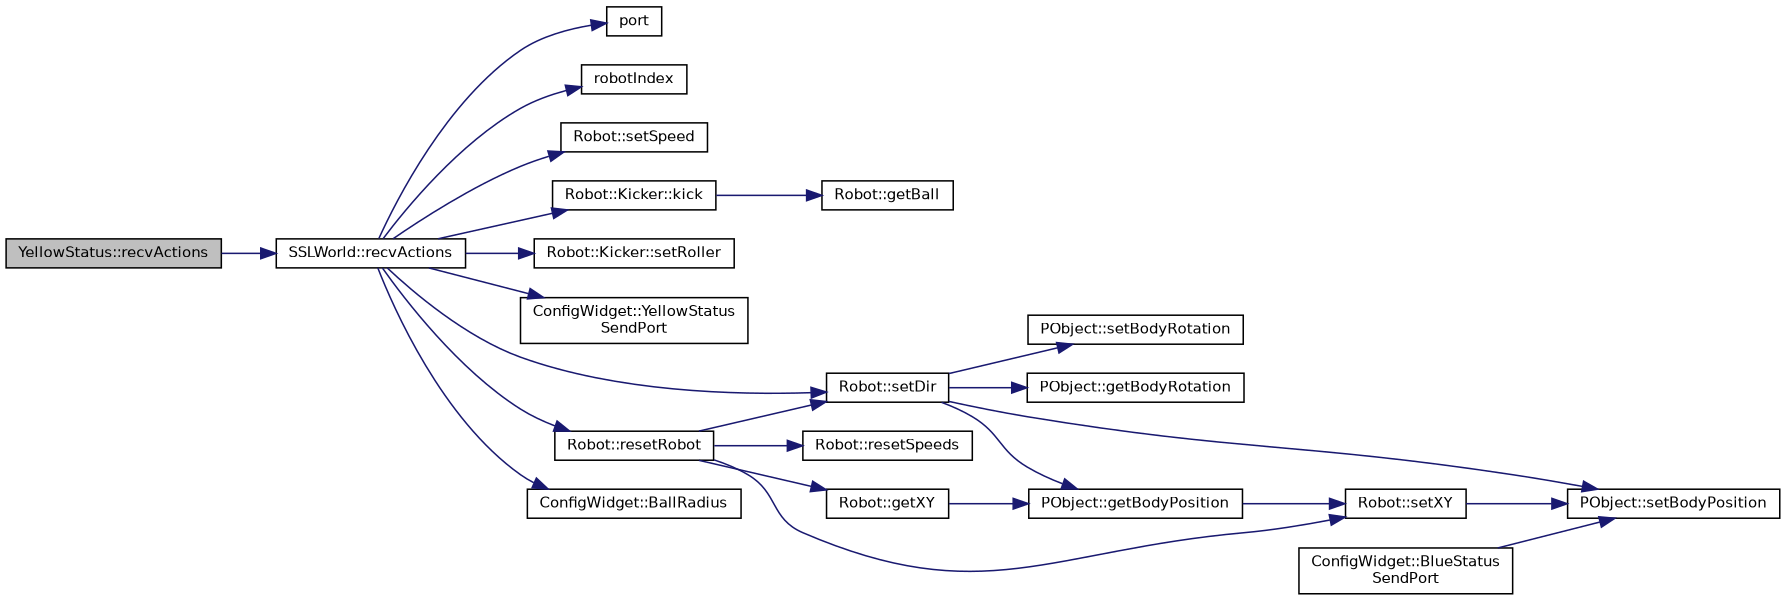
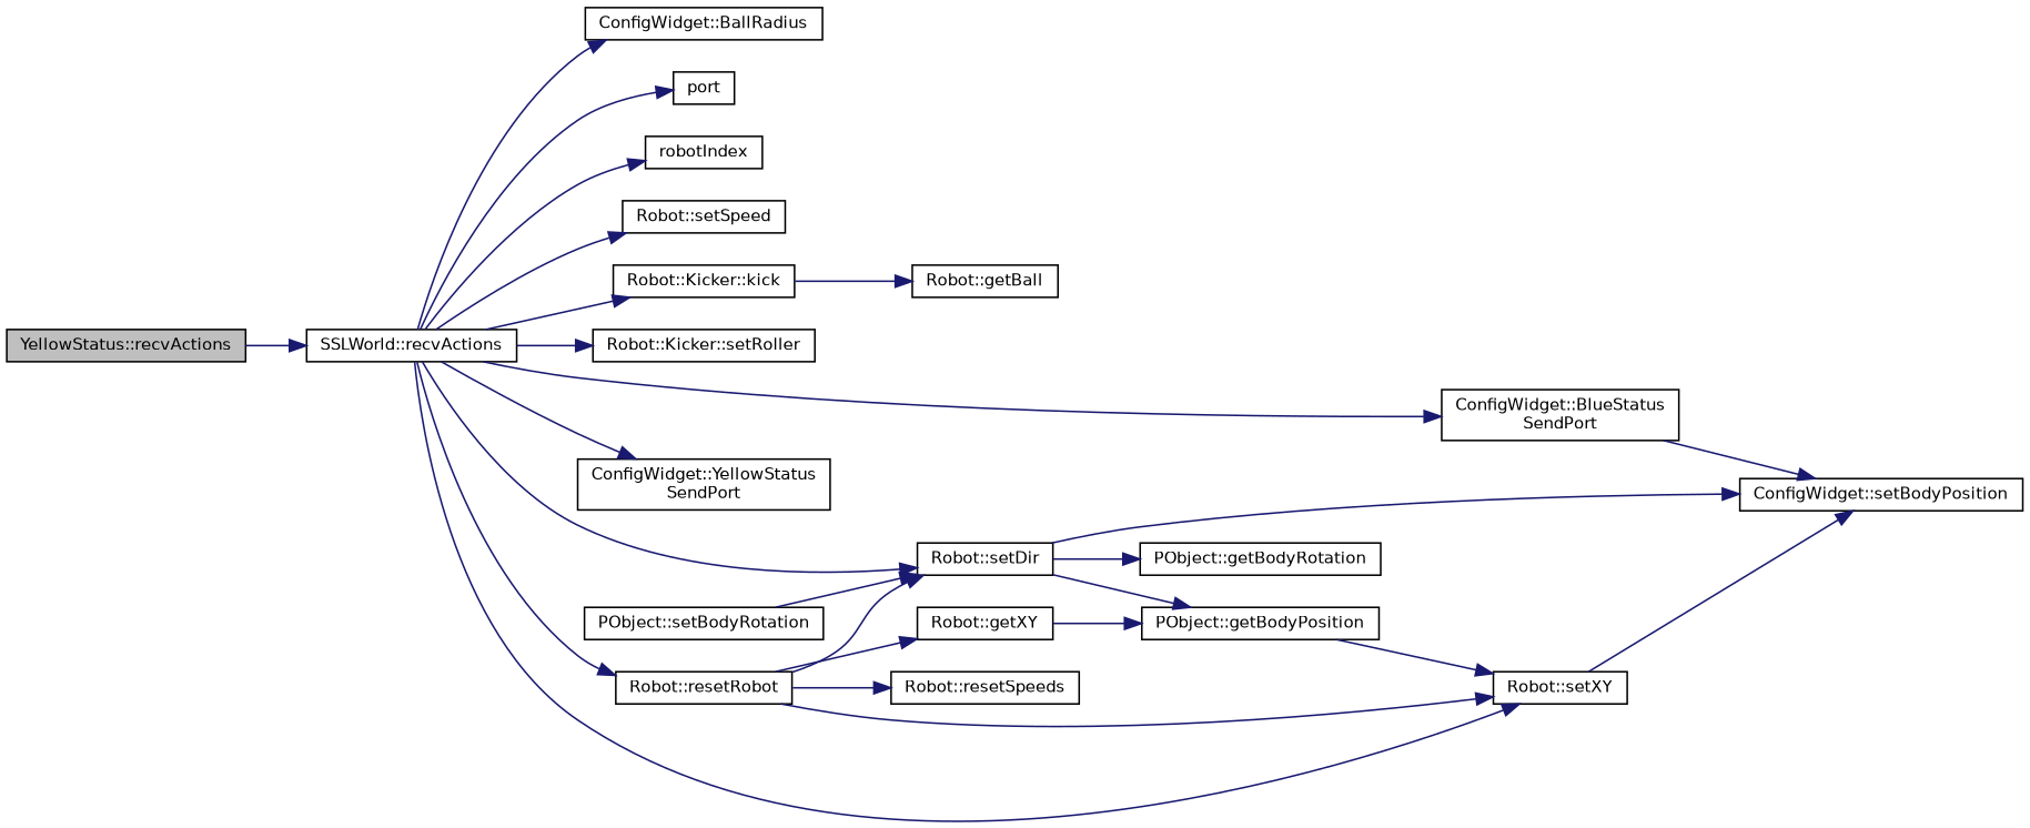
  digraph {
    rankdir=LR
    node [color=black fillcolor=white fontname=Helvetica fontsize=10 shape=record style=filled]
    edge [color=midnightblue fontname=Helvetica fontsize=10 labelfontname=Helvetica labelfontsize=10 style=solid]
    n1 [fillcolor=grey75 fontcolor=black height=0.2 label="YellowStatus::recvActions" width=0.4]
    n2 [height=0.2 label="SSLWorld::recvActions" width=0.4]
    n3 [height=0.2 label=port width=0.4]
    n4 [height=0.2 label=robotIndex width=0.4]
    n5 [height=0.2 label="Robot::setSpeed" width=0.4]
    n6 [height=0.2 label="Robot::Kicker::kick" width=0.4]
    n7 [height=0.2 label="Robot::Kicker::setRoller" width=0.4]
    n8 [height=0.2 label="ConfigWidget::BlueStatus\lSendPort" width=0.4]
    n9 [height=0.2 label="ConfigWidget::YellowStatus\lSendPort" width=0.4]
    n10 [height=0.2 label="Robot::setXY" width=0.4]
    n11 [height=0.2 label="Robot::resetRobot" width=0.4]
    n12 [height=0.2 label="Robot::setDir" width=0.4]
    n13 [height=0.2 label="ConfigWidget::BallRadius" width=0.4]
    n14 [height=0.2 label="Robot::getBall" width=0.4]
-   n15 [height=0.2 label="PObject::setBodyPosition" width=0.4]
+   n15 [height=0.2 label="ConfigWidget::setBodyPosition" width=0.4]
    n16 [height=0.2 label="Robot::resetSpeeds" width=0.4]
    n17 [height=0.2 label="Robot::getXY" width=0.4]
    n18 [height=0.2 label="PObject::getBodyPosition" width=0.4]
    n19 [height=0.2 label="PObject::setBodyRotation" width=0.4]
    n20 [height=0.2 label="PObject::getBodyRotation" width=0.4]
    n1 -> n2
    n2 -> n3
    n2 -> n4
    n2 -> n5
    n2 -> n6
    n2 -> n7
+   n2 -> n8
    n2 -> n9
+   n2 -> n10
    n2 -> n11
    n2 -> n12
    n2 -> n13
    n6 -> n14
    n8 -> n15
    n10 -> n15
    n11 -> n10
    n11 -> n12
    n11 -> n16
    n11 -> n17
    n12 -> n15
    n12 -> n18
-   n12 -> n19
+   n19 -> n12
    n12 -> n20
    n17 -> n18
    n18 -> n10
  }
